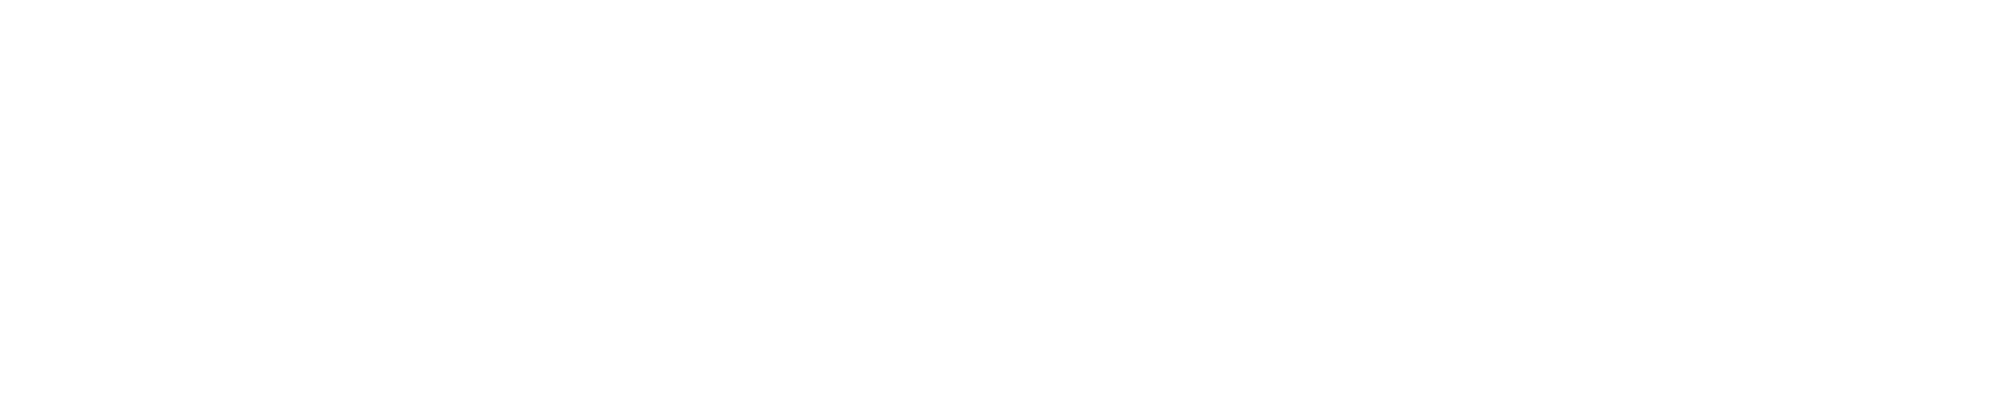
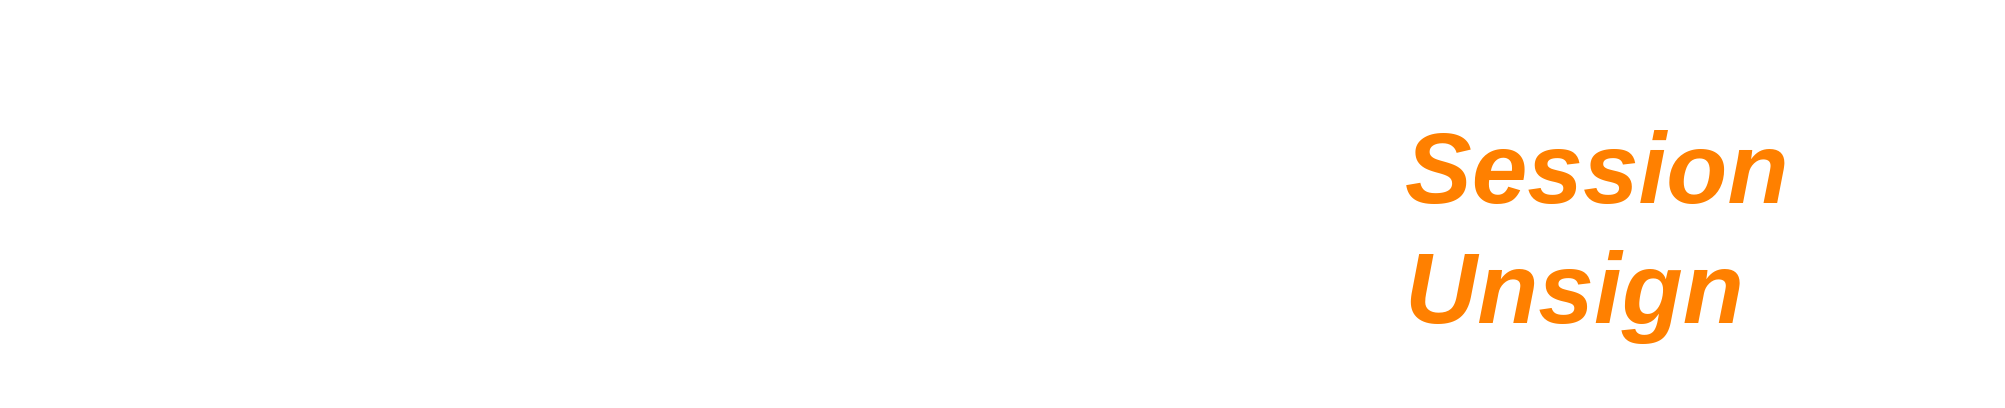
  <mxCell id="0" />
  <mxCell id="1" parent="0" />
  <mxCell id="2" value="" style="shape=image;verticalLabelPosition=bottom;labelBackgroundColor=default;verticalAlign=top;aspect=fixed;imageAspect=0;image=https://anexia.com/blog/wp-content/uploads/2015/01/codeigniter_logo.png;" vertex="1" parent="1"><mxGeometry x="20" y="20" width="520" height="121" as="geometry" /></mxCell>
+ <mxCell id="3" value="&lt;div style=&quot;font-size: 40px;&quot; align=&quot;left&quot;&gt;&lt;i&gt;&lt;font style=&quot;font-size: 40px;&quot;&gt;Session&lt;/font&gt;&lt;/i&gt;&lt;/div&gt;&lt;div style=&quot;font-size: 40px;&quot; align=&quot;left&quot;&gt;&lt;i&gt;&lt;font style=&quot;font-size: 40px;&quot;&gt;Unsign&lt;br&gt;&lt;/font&gt;&lt;/i&gt;&lt;/div&gt;" style="text;html=1;strokeColor=none;fillColor=none;align=left;verticalAlign=middle;whiteSpace=wrap;rounded=0;fontStyle=1;fontColor=#FF8000;" vertex="1" parent="1"><mxGeometry x="560" y="50" width="220" height="80.5" as="geometry" /></mxCell>
